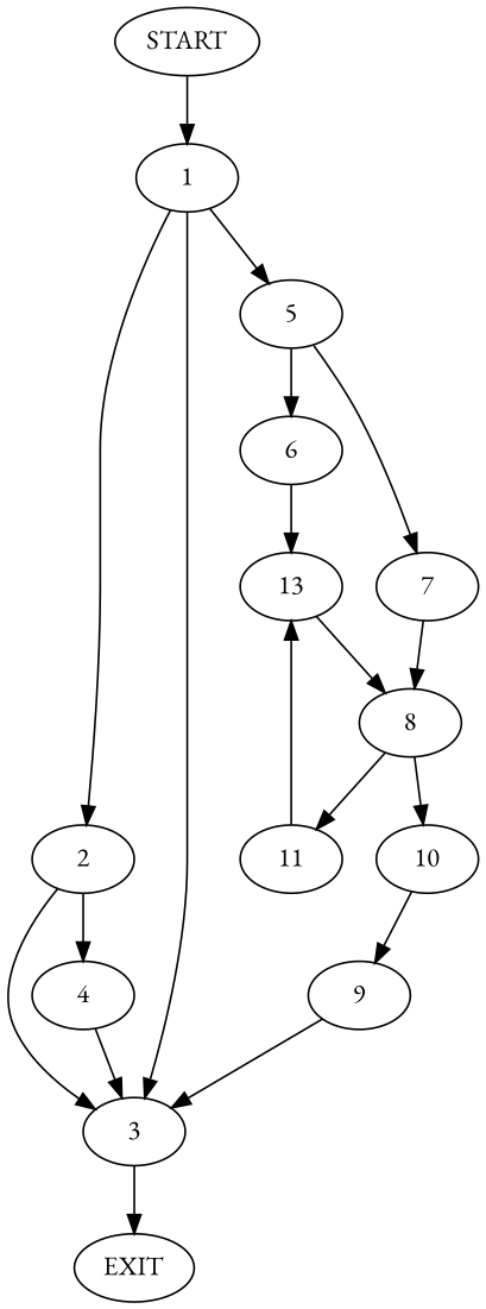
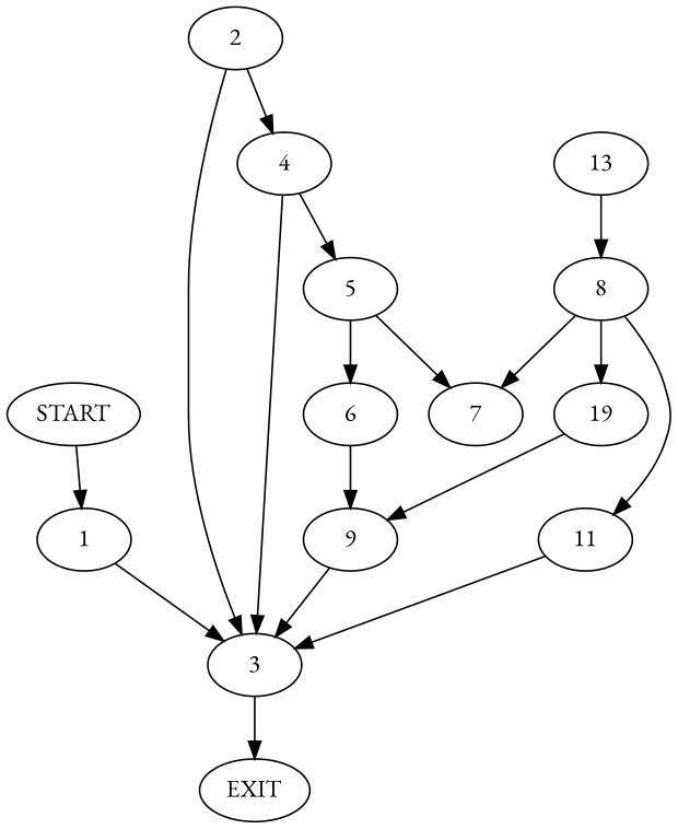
  digraph {
    fontname="EB Garamond"
    node [fontname="EB Garamond"]
    edge [fontname="EB Garamond"]
    n1 [label=START]
    1
    2
    3
    n5 [label=EXIT]
    4
    5
    6
    7
    9
    8
-   10
+   10 [label=19]
    11
    13
    n1 -> 1
-   1 -> 2
    1 -> 3
    2 -> 3
    2 -> 4
    3 -> n5
    4 -> 3
-   1 -> 5
+   4 -> 5
    5 -> 6
    5 -> 7
-   6 -> 13
-   7 -> 8
+   6 -> 9
+   8 -> 7
    9 -> 3
    8 -> 10
    8 -> 11
    10 -> 9
-   11 -> 13
+   11 -> 3
    13 -> 8
  }
